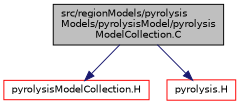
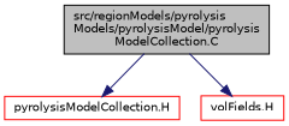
  digraph {
    node [color=red fontname=Helvetica fontsize=10 shape=record]
    edge [color=midnightblue fontname=Helvetica fontsize=10 labelfontname=Helvetica labelfontsize=10 style=solid]
    n1 [color=black fillcolor=grey75 fontcolor=black height=0.2 label="src/regionModels/pyrolysis\lModels/pyrolysisModel/pyrolysis\lModelCollection.C" style=filled width=0.4]
    n2 [height=0.2 label="pyrolysisModelCollection.H" width=0.4]
-   n3 [height=0.2 label="pyrolysis.H" width=0.4]
+   n3 [height=0.2 label="volFields.H" width=0.4]
    n1 -> n2
    n1 -> n3
  }
